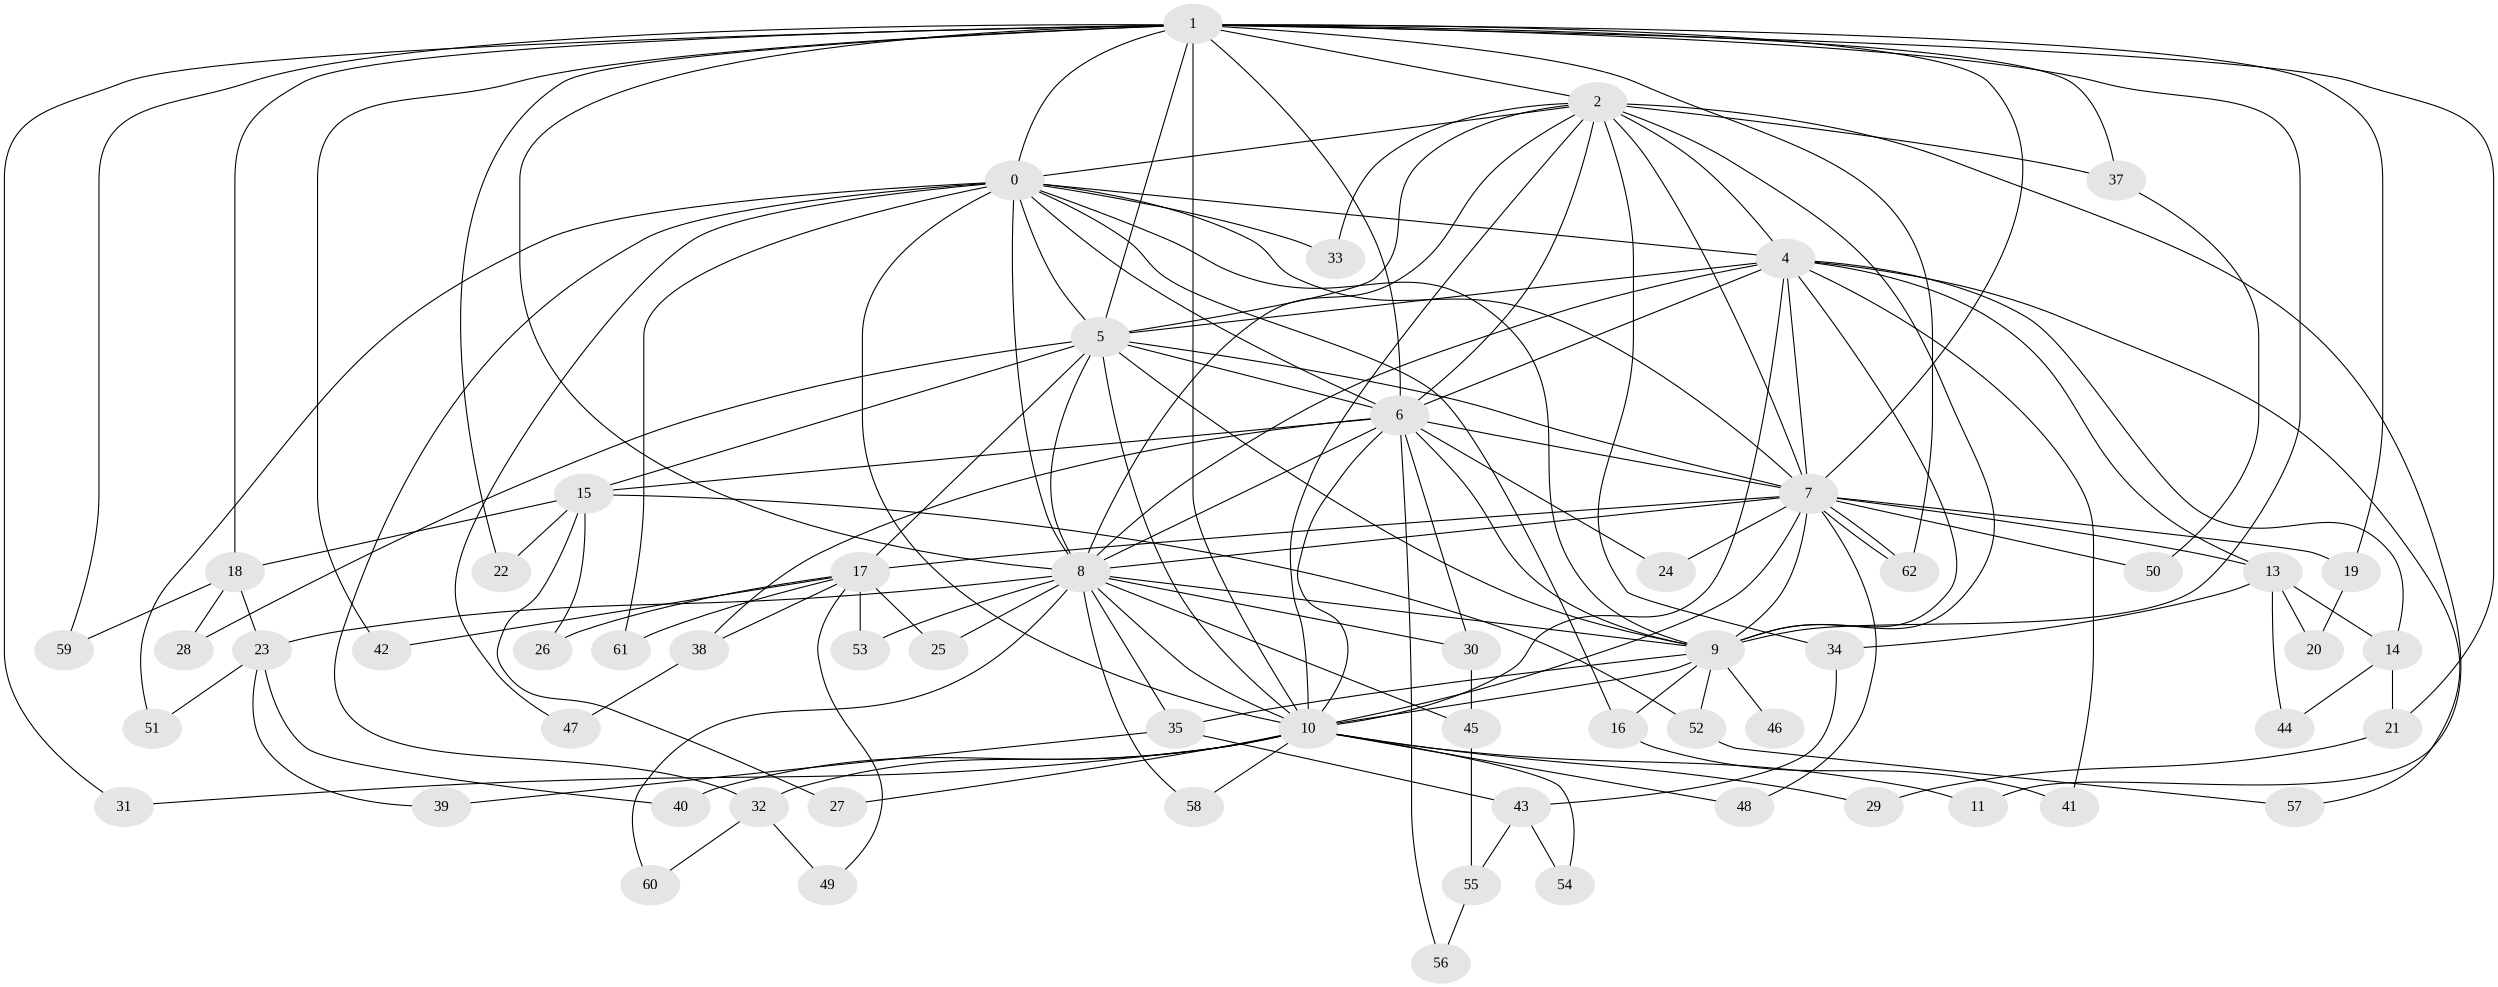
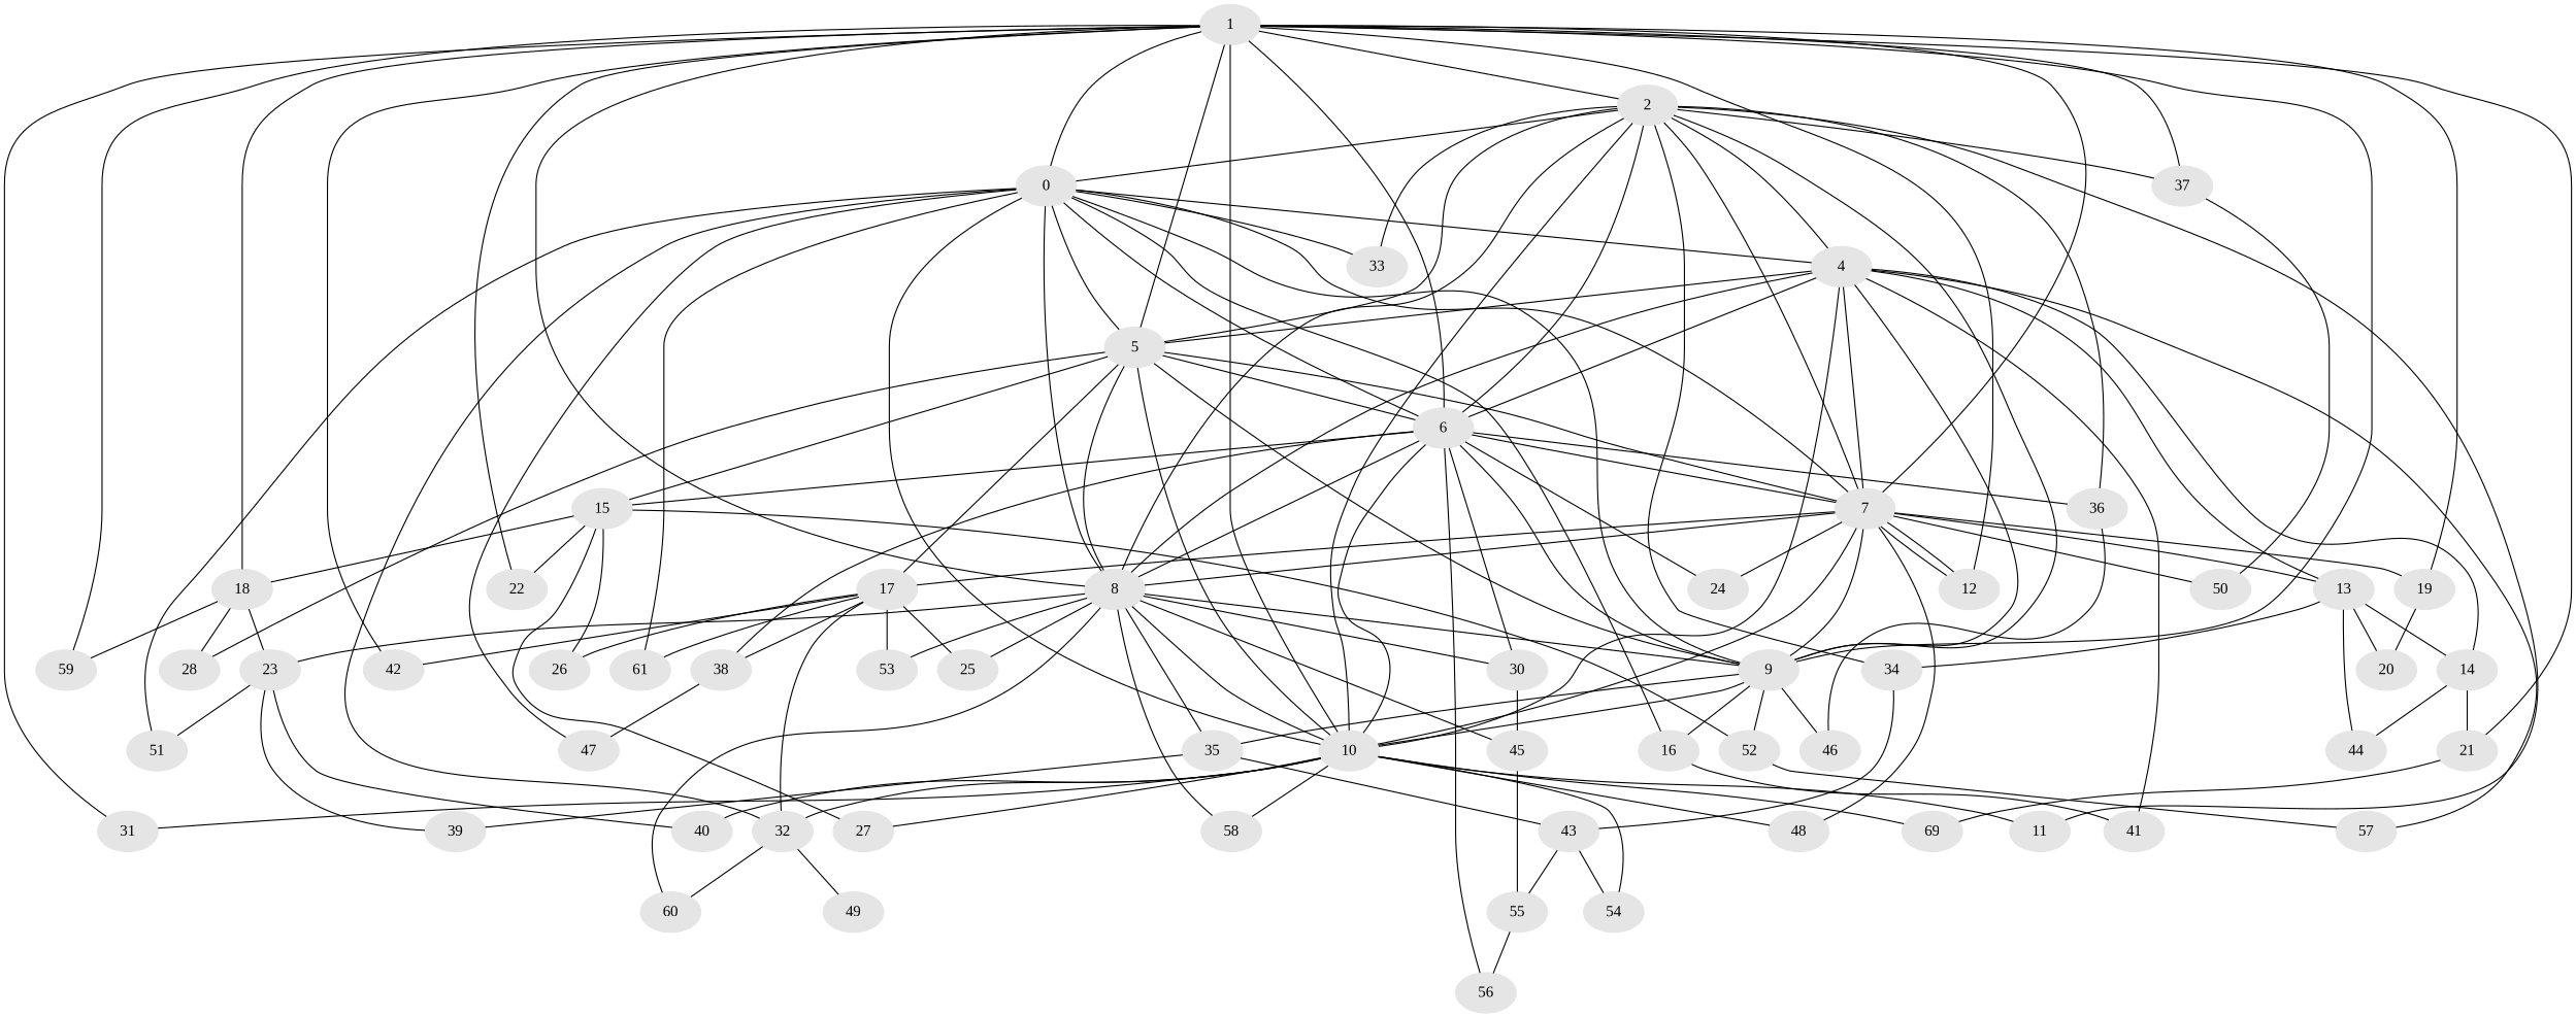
  graph {
    fontname="Liberation Serif"
    node [color=gray90 fontname="Liberation Serif" style=filled]
    edge [fontname="Liberation Serif"]
    1
    2
    n3 [label=0]
    5
    6
    7
    8
    9
    10
    18
    19
    21
    22
    31
    37
    42
    59
-   12 [label=62]
+   12
    4
    11
    33
    34
+   36
    16
    32
    47
    51
    61
    13
    14
    41
    57
    15
    17
    28
    24
    30
    38
    56
    48
    50
    23
    25
    35
    45
    53
    58
    60
    46
    52
    27
-   29
+   29 [label=69]
    40
    54
    20
    43
    49
    44
    26
    39
    55
    1 -- 2
    1 -- n3
    1 -- 5
    1 -- 6
    1 -- 7
    1 -- 8
    1 -- 9
    1 -- 10
    1 -- 18
    1 -- 19
    1 -- 21
    1 -- 22
    1 -- 31
    1 -- 37
    1 -- 42
    1 -- 59
    1 -- 12
    2 -- n3
    2 -- 5
    2 -- 6
    2 -- 7
    2 -- 8
    2 -- 9
    2 -- 10
    2 -- 37
    2 -- 4
    2 -- 11
    2 -- 33
    2 -- 34
+   2 -- 36
    n3 -- 5
    n3 -- 6
    n3 -- 7
    n3 -- 8
    n3 -- 9
    n3 -- 10
    n3 -- 4
    n3 -- 33
    n3 -- 16
    n3 -- 32
    n3 -- 47
    n3 -- 51
    n3 -- 61
    5 -- 6
    5 -- 7
    5 -- 8
    5 -- 9
    5 -- 10
    5 -- 15
    5 -- 17
    5 -- 28
    6 -- 7
    6 -- 8
    6 -- 9
    6 -- 10
+   6 -- 36
    6 -- 15
    6 -- 24
    6 -- 30
    6 -- 38
    6 -- 56
    7 -- 8
    7 -- 9
    7 -- 10
    7 -- 19
    7 -- 12
    7 -- 12
    7 -- 13
    7 -- 17
    7 -- 24
    7 -- 48
    7 -- 50
    8 -- 9
    8 -- 10
    8 -- 30
    8 -- 23
    8 -- 25
    8 -- 35
    8 -- 45
    8 -- 53
    8 -- 58
    8 -- 60
    9 -- 10
    9 -- 16
    9 -- 35
    9 -- 46
    9 -- 52
    10 -- 31
    10 -- 11
    10 -- 32
    10 -- 48
    10 -- 58
    10 -- 27
    10 -- 29
    10 -- 40
    10 -- 54
    18 -- 59
    18 -- 28
    18 -- 23
    19 -- 20
    21 -- 29
    37 -- 50
    4 -- 5
    4 -- 6
    4 -- 7
    4 -- 8
    4 -- 9
    4 -- 10
    4 -- 13
    4 -- 14
    4 -- 41
    4 -- 57
    34 -- 43
+   36 -- 46
    16 -- 41
    32 -- 60
    32 -- 49
    13 -- 34
    13 -- 14
    13 -- 20
    13 -- 44
    14 -- 21
    14 -- 44
    15 -- 18
    15 -- 22
    15 -- 52
    15 -- 27
    15 -- 26
    17 -- 42
    17 -- 61
    17 -- 38
    17 -- 25
    17 -- 53
-   17 -- 49
+   17 -- 32
    17 -- 26
    30 -- 45
    38 -- 47
    23 -- 51
    23 -- 40
    23 -- 39
    35 -- 43
    35 -- 39
    45 -- 55
    52 -- 57
    43 -- 54
    43 -- 55
    55 -- 56
  }
